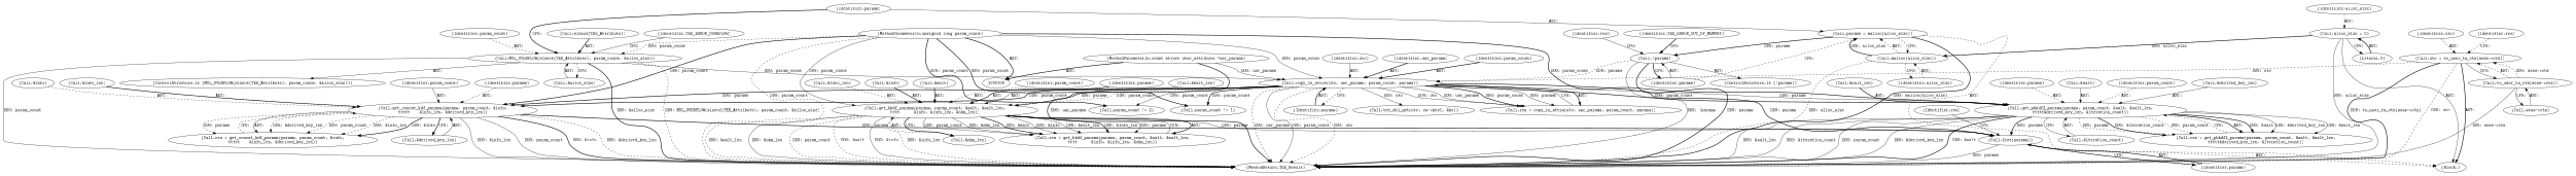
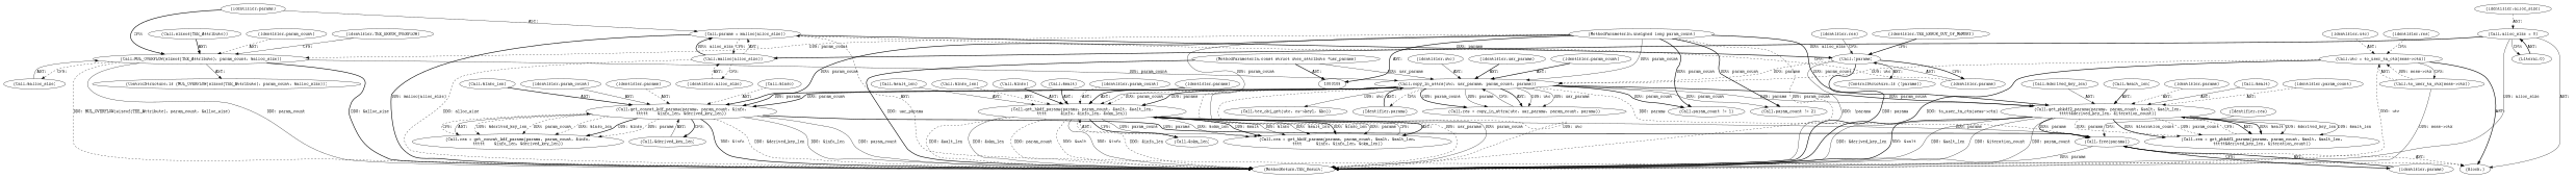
  digraph {
    fontname="Courier Prime"
    node [fontname="Courier Prime"]
    edge [fontname="Courier Prime" style=solid]
    n1 [label="(Call,free(params))"]
    n2 [label="(MethodReturn,TEE_Result)"]
    n3 [label="(Identifier,params)"]
    n4 [label="(Block,)"]
    n5 [label="(Call,copy_in_attrs(utc, usr_params, param_count, params))"]
    n6 [label="(Call,get_pbkdf2_params(params, param_count, &salt, &salt_len,\n\t\t\t\t\t&derived_key_len, &iteration_count))"]
    n7 [label="(Call,get_concat_kdf_params(params, param_count, &info,\n\t\t\t\t\t    &info_len, &derived_key_len))"]
    n8 [label="(Call,get_hkdf_params(params, param_count, &salt, &salt_len,\n\t\t\t\t      &info, &info_len, &okm_len))"]
    n9 [label="(Identifier,params)"]
    n10 [label="(Call,param_count != 2)"]
    n11 [label="(Call,param_count != 1)"]
    n12 [label="(Call,tee_obj_get(utc, cs->key1, &ko))"]
    n13 [label="(Call,res = copy_in_attrs(utc, usr_params, param_count, params))"]
-   n14 [label="(Call,&iteration_count)"]
    n15 [label="(Call,res = get_pbkdf2_params(params, param_count, &salt, &salt_len,\n\t\t\t\t\t&derived_key_len, &iteration_count))"]
    n16 [label="(Call,&derived_key_len)"]
    n17 [label="(Call,res = get_concat_kdf_params(params, param_count, &info,\n\t\t\t\t\t    &info_len, &derived_key_len))"]
    n18 [label="(Call,&okm_len)"]
    n19 [label="(Call,res = get_hkdf_params(params, param_count, &salt, &salt_len,\n\t\t\t\t      &info, &info_len, &okm_len))"]
    n20 [label="(Call,utc = to_user_ta_ctx(sess->ctx))"]
    n21 [label="(Call,to_user_ta_ctx(sess->ctx))"]
-   n22 [label="(Call,sess->ctx)"]
    n23 [label="(MethodParameterIn,const struct utee_attribute *usr_params)"]
    1000108
    n25 [label="(Call,MUL_OVERFLOW(sizeof(TEE_Attribute), param_count, &alloc_size))"]
    n26 [label="(ControlStructure,if (MUL_OVERFLOW(sizeof(TEE_Attribute), param_count, &alloc_size)))"]
    n27 [label="(Call,&alloc_size)"]
    n28 [label="(MethodParameterIn,unsigned long param_count)"]
    n29 [label="(Call,!params)"]
    n30 [label="(Identifier,params)"]
    n31 [label="(ControlStructure,if (!params))"]
    n32 [label="(Call,params = malloc(alloc_size))"]
    n33 [label="(Call,malloc(alloc_size))"]
    n34 [label="(Identifier,alloc_size)"]
    n35 [label="(Call,alloc_size = 0)"]
    n36 [label="(Literal,0)"]
    n37 [label="(Call,&info_len)"]
    n38 [label="(Identifier,utc)"]
    n39 [label="(Identifier,TEE_ERROR_OUT_OF_MEMORY)"]
    n40 [label="(Call,&derived_key_len)"]
    n41 [label="(Identifier,res)"]
    n42 [label="(Call,&salt_len)"]
    n43 [label="(Identifier,utc)"]
    n44 [label="(Identifier,param_count)"]
    n45 [label="(Identifier,params)"]
    n46 [label="(Identifier,params)"]
    n47 [label="(Call,&salt_len)"]
    n48 [label="(Call,&info_len)"]
    n49 [label="(Call,&info)"]
    n50 [label="(Identifier,res)"]
    n51 [label="(Identifier,usr_params)"]
    n52 [label="(Identifier,param_count)"]
    n53 [label="(Call,&info)"]
    n54 [label="(Identifier,params)"]
    n55 [label="(Call,sizeof(TEE_Attribute))"]
    n56 [label="(Identifier,TEE_ERROR_OVERFLOW)"]
    n57 [label="(Identifier,alloc_size)"]
    n58 [label="(Call,&salt)"]
    n59 [label="(Identifier,res)"]
    n60 [label="(Identifier,param_count)"]
    n61 [label="(Call,&salt)"]
    n62 [label="(Identifier,params)"]
    n63 [label="(Identifier,param_count)"]
    n64 [label="(Identifier,param_count)"]
    n1 -> n2 [label="DDG: params"]
    n1 -> n3 [label="CFG: " style=bold]
    n1 -> n4 [label="AST: " style=dashed]
    n3 -> n1 [label="AST: " style=bold]
-   n5 -> n1 [label="DDG: params" style=bold]
+   n5 -> n1 [label="DDG: params" style=dashed]
    n5 -> n2 [label="DDG: usr_params" style=dashed]
    n5 -> n2 [label="DDG: param_count"]
    n5 -> n2 [label="DDG: utc" style=dashed]
    n5 -> n6 [label="DDG: params"]
    n5 -> n6 [label="DDG: param_count" style=bold]
    n5 -> n7 [label="DDG: params" style=bold]
    n5 -> n7 [label="DDG: param_count" style=bold]
    n5 -> n8 [label="DDG: params" style=bold]
    n5 -> n8 [label="DDG: param_count" style=dashed]
    n5 -> n9 [label="CFG: " style=dashed]
    n5 -> n10 [label="DDG: param_count"]
    n5 -> n11 [label="DDG: param_count" style=bold]
    n5 -> n12 [label="DDG: utc"]
    n5 -> n13 [label="AST: " style=bold]
    n5 -> n13 [label="DDG: utc"]
    n5 -> n13 [label="DDG: usr_params"]
    n5 -> n13 [label="DDG: param_count" style=bold]
    n5 -> n13 [label="DDG: params"]
    n6 -> n1 [label="DDG: params" style=bold]
    n6 -> n2 [label="DDG: &derived_key_len"]
    n6 -> n2 [label="DDG: &salt" style=bold]
    n6 -> n2 [label="DDG: &salt_len"]
    n6 -> n2 [label="DDG: &iteration_count"]
    n6 -> n2 [label="DDG: param_count"]
-   n6 -> n14 [label="CFG: "]
    n6 -> n15 [label="AST: " style=bold]
    n6 -> n15 [label="DDG: &salt" style=bold]
    n6 -> n15 [label="DDG: &derived_key_len"]
    n6 -> n15 [label="DDG: &salt_len"]
    n6 -> n15 [label="DDG: params" style=dashed]
    n6 -> n15 [label="DDG: &iteration_count" style=bold]
    n6 -> n15 [label="DDG: param_count" style=dashed]
    n7 -> n1 [label="DDG: params" style=bold]
    n7 -> n2 [label="DDG: param_count"]
    n7 -> n2 [label="DDG: &info" style=bold]
    n7 -> n2 [label="DDG: &derived_key_len" style=dashed]
    n7 -> n2 [label="DDG: &info_len"]
    n7 -> n16 [label="CFG: " style=bold]
    n7 -> n17 [label="AST: "]
    n7 -> n17 [label="DDG: &derived_key_len" style=dashed]
    n7 -> n17 [label="DDG: param_count" style=dashed]
    n7 -> n17 [label="DDG: &info_len" style=dashed]
    n7 -> n17 [label="DDG: &info" style=bold]
    n7 -> n17 [label="DDG: params" style=dashed]
    n8 -> n1 [label="DDG: params"]
    n8 -> n2 [label="DDG: &salt_len" style=dashed]
    n8 -> n2 [label="DDG: &okm_len"]
    n8 -> n2 [label="DDG: param_count" style=dashed]
    n8 -> n2 [label="DDG: &salt" style=dashed]
    n8 -> n2 [label="DDG: &info"]
    n8 -> n2 [label="DDG: &info_len" style=dashed]
    n8 -> n18 [label="CFG: " style=bold]
    n8 -> n19 [label="AST: " style=bold]
    n8 -> n19 [label="DDG: param_count"]
    n8 -> n19 [label="DDG: &okm_len"]
    n8 -> n19 [label="DDG: &salt" style=bold]
    n8 -> n19 [label="DDG: &info"]
    n8 -> n19 [label="DDG: &salt_len"]
    n8 -> n19 [label="DDG: &info_len" style=bold]
    n8 -> n19 [label="DDG: params"]
    n9 -> n5 [label="AST: " style=bold]
    n13 -> n5 [label="CFG: "]
-   n14 -> n6 [label="AST: "]
    n15 -> n6 [label="CFG: " style=dashed]
    n16 -> n7 [label="AST: "]
    n17 -> n7 [label="CFG: " style=dashed]
    n18 -> n8 [label="AST: " style=dashed]
    n19 -> n8 [label="CFG: "]
    n20 -> n2 [label="DDG: to_user_ta_ctx(sess->ctx)" style=bold]
    n20 -> n2 [label="DDG: utc" style=dashed]
    n20 -> n4 [label="AST: " style=bold]
    n20 -> n5 [label="DDG: utc" style=dashed]
    n20 -> n21 [label="CFG: "]
    n21 -> n2 [label="DDG: sess->ctx"]
    n21 -> n20 [label="AST: " style=dashed]
    n21 -> n20 [label="DDG: sess->ctx" style=dashed]
-   n21 -> n22 [label="CFG: "]
-   n22 -> n21 [label="AST: "]
    n23 -> n2 [label="DDG: usr_params" style=bold]
    n23 -> n5 [label="DDG: usr_params"]
    n23 -> 1000108 [label="AST: " style=bold]
    n25 -> n2 [label="DDG: param_count"]
    n25 -> n2 [label="DDG: &alloc_size" style=bold]
    n25 -> n2 [label="DDG: MUL_OVERFLOW(sizeof(TEE_Attribute), param_count, &alloc_size)" style=dashed]
    n25 -> n5 [label="DDG: param_count"]
    n25 -> n26 [label="AST: "]
    n25 -> n27 [label="CFG: " style=dashed]
    n27 -> n25 [label="AST: "]
    n28 -> n2 [label="DDG: param_count" style=dashed]
    n28 -> n5 [label="DDG: param_count"]
    n28 -> n6 [label="DDG: param_count" style=bold]
    n28 -> n7 [label="DDG: param_count" style=bold]
    n28 -> n8 [label="DDG: param_count"]
    n28 -> n10 [label="DDG: param_count" style=bold]
    n28 -> n11 [label="DDG: param_count" style=bold]
    n28 -> 1000108 [label="AST: " style=bold]
    n28 -> n25 [label="DDG: param_count" style=dashed]
    n29 -> n2 [label="DDG: !params"]
    n29 -> n2 [label="DDG: params" style=bold]
    n29 -> n5 [label="DDG: params" style=dashed]
    n29 -> n30 [label="CFG: " style=bold]
    n29 -> n31 [label="AST: "]
    n30 -> n29 [label="AST: "]
    n30 -> n32 [label="CFG: " style=dashed]
    n32 -> n2 [label="DDG: malloc(alloc_size)" style=bold]
    n32 -> n4 [label="AST: " style=dashed]
    n32 -> n29 [label="DDG: params" style=bold]
    n32 -> n33 [label="CFG: " style=dashed]
    n33 -> n2 [label="DDG: alloc_size" style=dashed]
    n33 -> n32 [label="AST: " style=dashed]
    n33 -> n32 [label="DDG: alloc_size" style=bold]
    n33 -> n34 [label="CFG: " style=dashed]
    n34 -> n33 [label="AST: " style=dashed]
    n35 -> n2 [label="DDG: alloc_size"]
    n35 -> n4 [label="AST: "]
    n35 -> n33 [label="DDG: alloc_size" style=bold]
    n35 -> n36 [label="CFG: "]
    n36 -> n35 [label="AST: " style=bold]
    n37 -> n7 [label="AST: " style=bold]
    n38 -> n5 [label="AST: "]
    n39 -> n29 [label="CFG: " style=bold]
    n40 -> n6 [label="AST: "]
    n41 -> n1 [label="CFG: "]
    n42 -> n6 [label="AST: " style=bold]
    n43 -> n20 [label="AST: " style=dashed]
    n44 -> n7 [label="AST: "]
    n45 -> n8 [label="AST: " style=bold]
    n46 -> n7 [label="AST: " style=dashed]
    n47 -> n8 [label="AST: "]
    n48 -> n8 [label="AST: " style=dashed]
    n49 -> n8 [label="AST: " style=bold]
    n50 -> n29 [label="CFG: "]
    n51 -> n5 [label="AST: " style=bold]
    n52 -> n5 [label="AST: " style=bold]
    n53 -> n7 [label="AST: " style=dashed]
    n54 -> n6 [label="AST: " style=dashed]
    n55 -> n25 [label="AST: " style=bold]
    n56 -> n25 [label="CFG: "]
    n57 -> n35 [label="AST: " style=dashed]
    n58 -> n8 [label="AST: " style=bold]
    n59 -> n20 [label="CFG: " style=dashed]
    n60 -> n8 [label="AST: " style=dashed]
    n61 -> n6 [label="AST: "]
    n62 -> n25 [label="CFG: " style=bold]
    n62 -> n32 [label="AST: "]
    n63 -> n6 [label="AST: " style=dashed]
    n64 -> n25 [label="AST: " style=dashed]
  }
